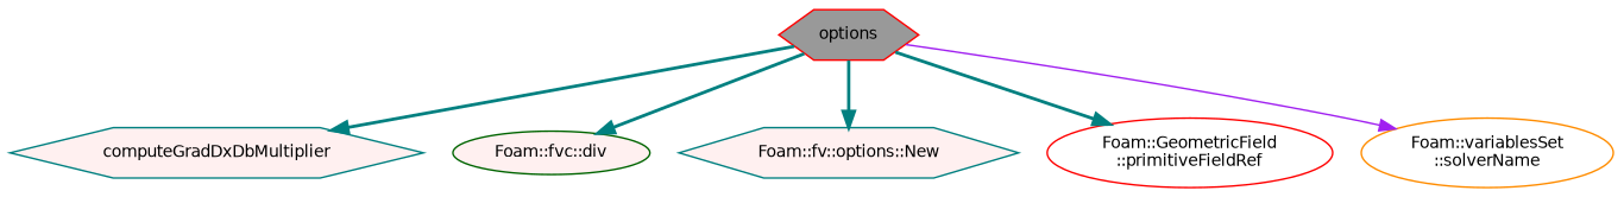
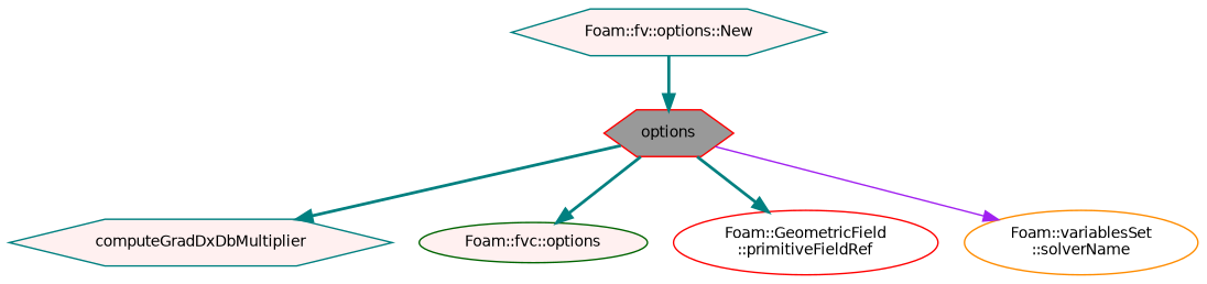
  digraph {
    fontname="DejaVu Sans"
    rankdir=TB
    node [color=red fillcolor="#FFF0F0" fontname="DejaVu Sans" fontsize=10 shape=hexagon style=filled]
    edge [color=teal fontname="DejaVu Sans" fontsize=10 labelfontname=Helvetica labelfontsize=10 style=bold]
    n1 [fillcolor=grey60 fontcolor=black height=0.2 label=options width=0.4]
    n2 [color=teal height=0.2 label=computeGradDxDbMultiplier width=0.4]
-   n3 [color=darkgreen height=0.2 label="Foam::fvc::div" shape=ellipse width=0.4]
+   n3 [color=darkgreen height=0.2 label="Foam::fvc::options" shape=ellipse width=0.4]
    n4 [color=teal height=0.2 label="Foam::fv::options::New" width=0.4]
    n5 [fillcolor=white height=0.2 label="Foam::GeometricField\l::primitiveFieldRef" shape=ellipse width=0.4]
    n6 [color=darkorange fillcolor=white height=0.2 label="Foam::variablesSet\l::solverName" shape=ellipse width=0.4]
    n1 -> n2
    n1 -> n3
-   n1 -> n4
+   n4 -> n1
    n1 -> n5
    n1 -> n6 [color=purple style=solid]
  }
